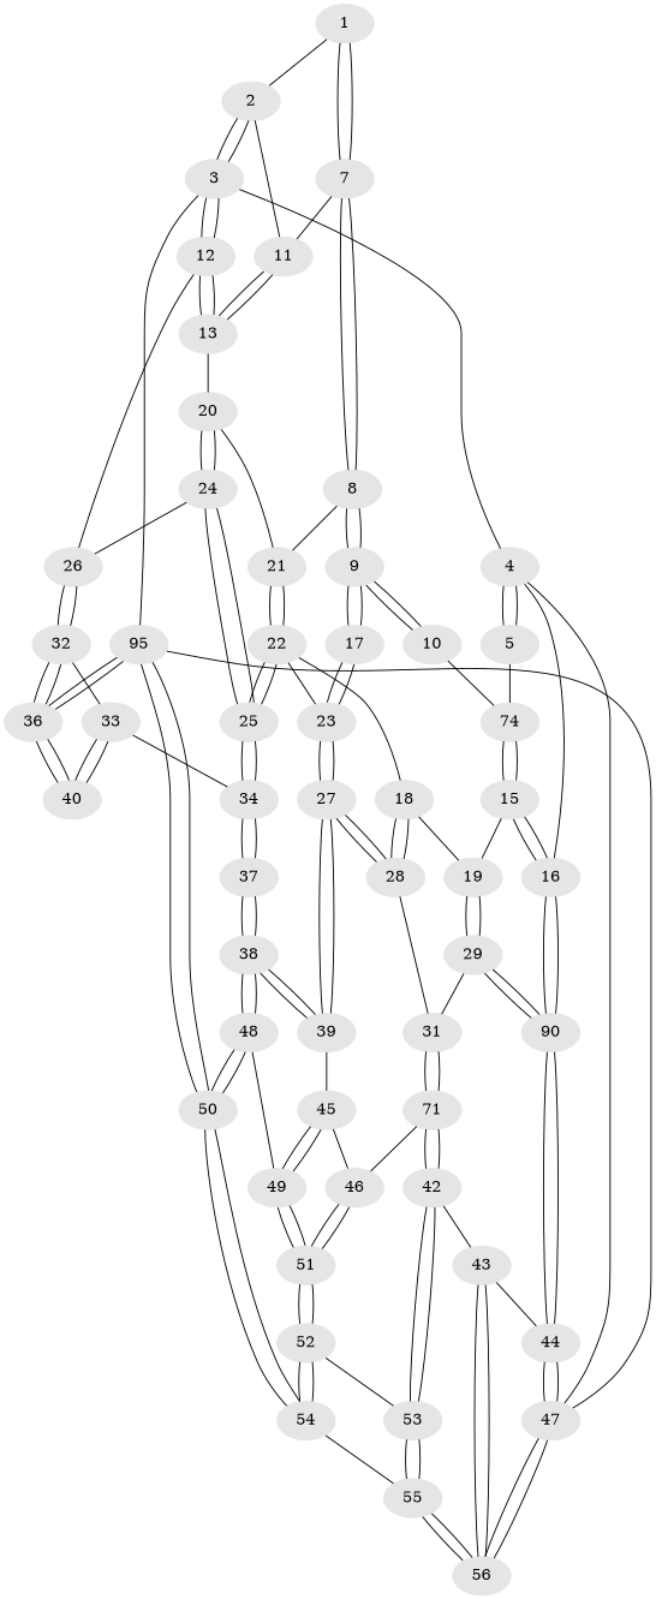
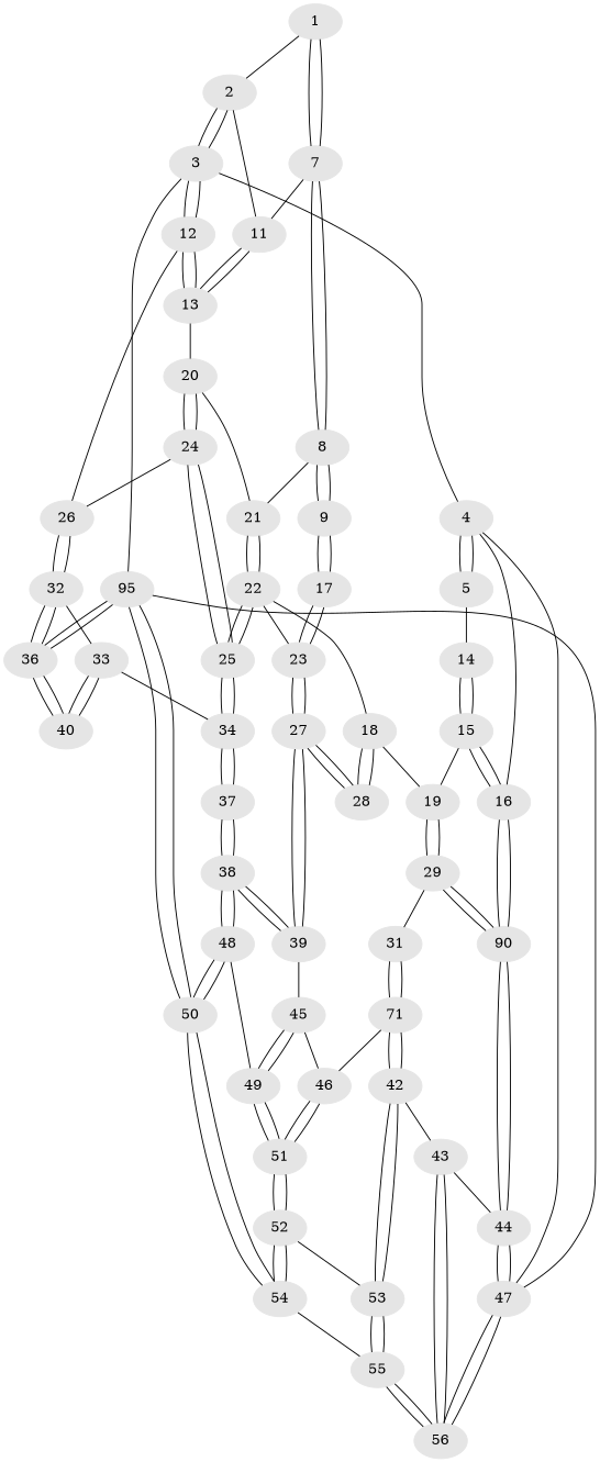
  graph {
    node [color=gray90 style=filled]
    1
    2
    7
    3
    11
    8
    4
    12
    n9 [label=95]
    13
    5
    16
    47
    26
    36
    50
-   14 [label=74]
+   14
    n18 [label=90]
    56
    15
-   10
    9
    21
    17
    22
    23
    20
    32
    24
    19
    29
    44
    18
    28
    27
    31
    25
    34
    39
    37
    33
    45
    n43 [label=71]
    42
    46
    40
    38
    54
    48
    49
    43
    53
    51
    55
    52
    1 -- 2
    1 -- 7
    1 -- 7
    2 -- 3
    2 -- 3
    2 -- 11
    7 -- 11
    7 -- 8
    7 -- 8
    3 -- 4
    3 -- 12
    3 -- 12
    3 -- n9
    11 -- 13
    11 -- 13
    8 -- 9
    8 -- 9
    8 -- 21
    4 -- 5
    4 -- 5
    4 -- 16
    4 -- 47
    12 -- 13
    12 -- 13
    12 -- 26
    n9 -- 47
    n9 -- 36
    n9 -- 36
    n9 -- 50
    n9 -- 50
    13 -- 20
    5 -- 14
    16 -- n18
    16 -- n18
    47 -- 56
    47 -- 56
    26 -- 32
    26 -- 32
    36 -- 40
    36 -- 40
    50 -- 54
    50 -- 54
    14 -- 15
    14 -- 15
    n18 -- 44
    n18 -- 44
    15 -- 16
    15 -- 16
    15 -- 19
-   10 -- 14
-   9 -- 10
-   9 -- 10
    9 -- 17
    9 -- 17
    21 -- 22
    21 -- 22
    17 -- 23
    17 -- 23
    22 -- 23
    22 -- 18
    22 -- 25
    22 -- 25
    23 -- 27
    23 -- 27
    20 -- 21
    20 -- 24
    20 -- 24
    32 -- 36
    32 -- 36
    32 -- 33
    24 -- 26
    24 -- 25
    24 -- 25
    19 -- 29
    19 -- 29
    29 -- n18
    29 -- n18
    29 -- 31
    44 -- 47
    44 -- 47
    18 -- 19
    18 -- 28
    18 -- 28
-   28 -- 31
    27 -- 28
    27 -- 28
    27 -- 39
    27 -- 39
    31 -- n43
    31 -- n43
    25 -- 34
    25 -- 34
    34 -- 37
    34 -- 37
    39 -- 45
    37 -- 38
    37 -- 38
    33 -- 34
    33 -- 40
    33 -- 40
    45 -- 46
    45 -- 49
    45 -- 49
    n43 -- 42
    n43 -- 42
    n43 -- 46
    42 -- 43
    42 -- 53
    42 -- 53
    46 -- 51
    46 -- 51
    38 -- 39
    38 -- 39
    38 -- 48
    38 -- 48
    54 -- 55
    48 -- 50
    48 -- 50
    48 -- 49
    49 -- 51
    49 -- 51
    43 -- 56
    43 -- 56
    43 -- 44
    53 -- 55
    53 -- 55
    51 -- 52
    51 -- 52
    55 -- 56
    55 -- 56
    52 -- 54
    52 -- 54
    52 -- 53
  }
